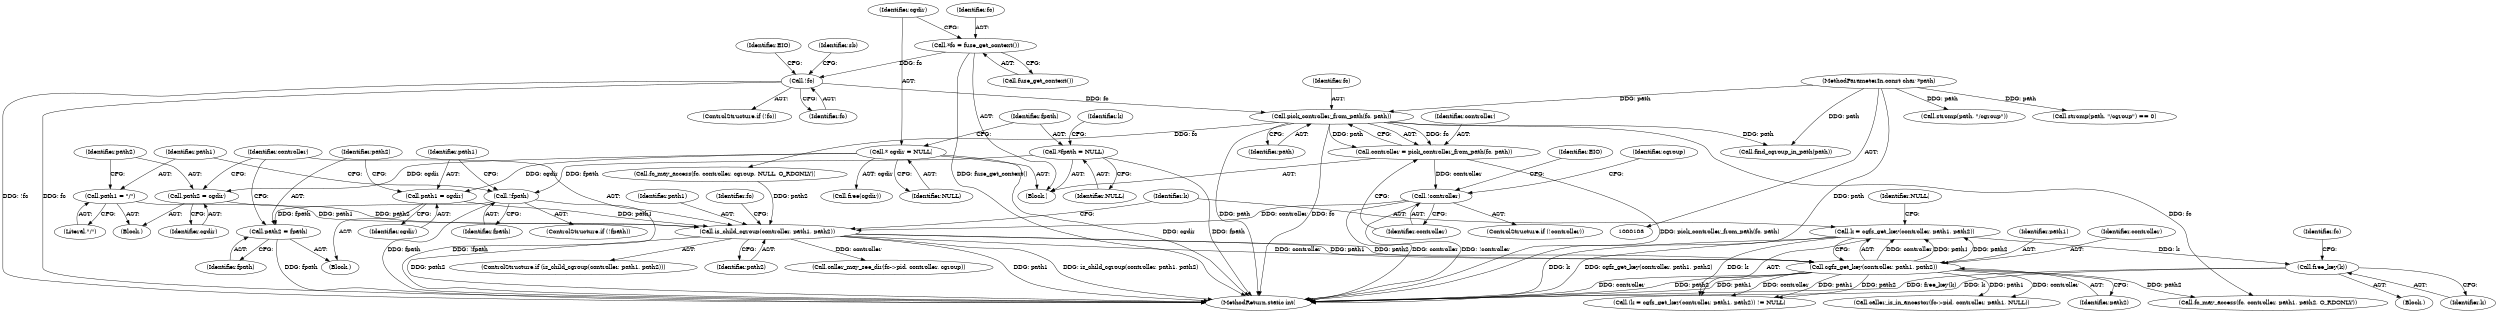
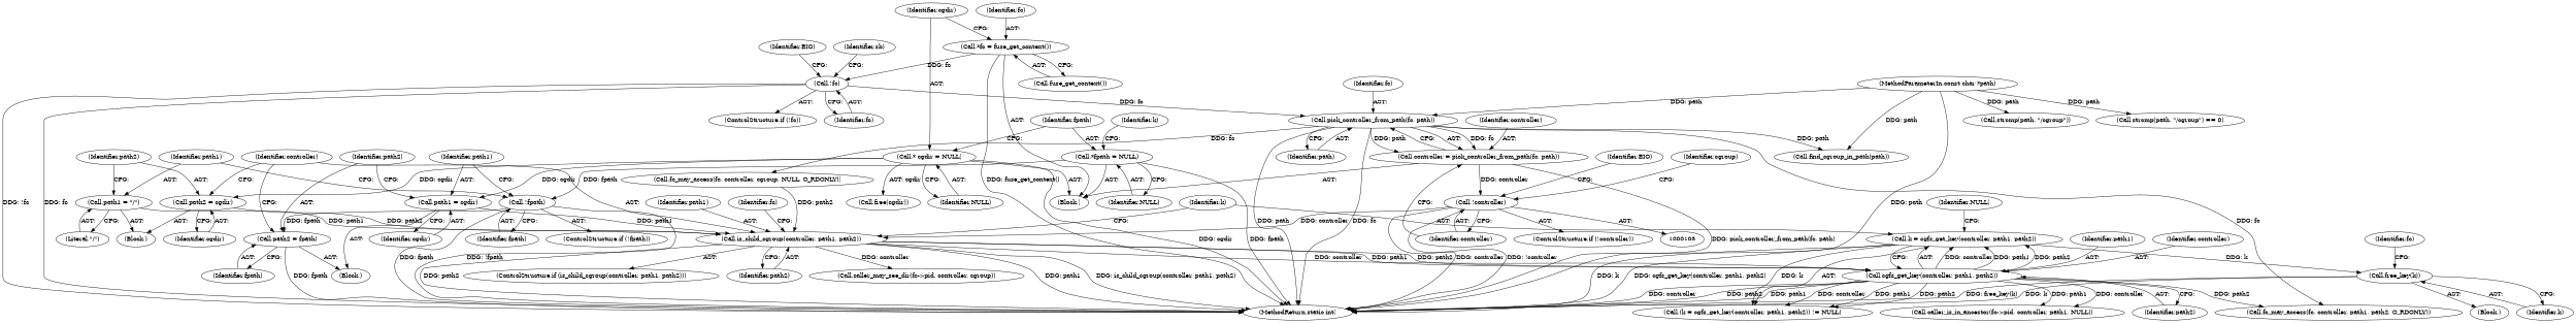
  digraph {
    fontname="DejaVu Serif"
    node [fontname="DejaVu Serif"]
    edge [fontname="DejaVu Serif"]
    n1 [label="(Call,free_key(k))"]
    n2 [label="(MethodReturn,static int)"]
    n3 [label="(Identifier,k)"]
    n4 [label="(Block,)"]
    n5 [label="(Call,k = cgfs_get_key(controller, path1, path2))"]
    n6 [label="(Call,cgfs_get_key(controller, path1, path2))"]
    n7 [label="(Call,(k = cgfs_get_key(controller, path1, path2)) != NULL)"]
    n8 [label="(Call,caller_is_in_ancestor(fc->pid, controller, path1, NULL))"]
    n9 [label="(Identifier,path2)"]
    n10 [label="(Call,fc_may_access(fc, controller, path1, path2, O_RDONLY))"]
    n11 [label="(Call,is_child_cgroup(controller, path1, path2))"]
    n12 [label="(ControlStructure,if (is_child_cgroup(controller, path1, path2)))"]
    n13 [label="(Identifier,path2)"]
    n14 [label="(Call,caller_may_see_dir(fc->pid, controller, cgroup))"]
    n15 [label="(Call,!controller)"]
    n16 [label="(Identifier,controller)"]
    n17 [label="(ControlStructure,if (!controller))"]
    n18 [label="(Call,controller = pick_controller_from_path(fc, path))"]
    n19 [label="(Call,pick_controller_from_path(fc, path))"]
    n20 [label="(Block,)"]
    n21 [label="(Call,find_cgroup_in_path(path))"]
    n22 [label="(Call,fc_may_access(fc, controller, cgroup, NULL, O_RDONLY))"]
    n23 [label="(Identifier,path)"]
    n24 [label="(Call,!fc)"]
    n25 [label="(ControlStructure,if (!fc))"]
    n26 [label="(Identifier,fc)"]
    n27 [label="(Call,*fc = fuse_get_context())"]
    n28 [label="(Call,fuse_get_context())"]
    n29 [label="(MethodParameterIn,const char *path)"]
    n30 [label="(Call,strcmp(path, \"/cgroup\"))"]
    n31 [label="(Call,strcmp(path, \"/cgroup\") == 0)"]
    1000103
    n33 [label="(Call,path1 = cgdir)"]
    n34 [label="(Identifier,cgdir)"]
    n35 [label="(Block,)"]
    n36 [label="(Call,* cgdir = NULL)"]
    n37 [label="(Call,path2 = cgdir)"]
    n38 [label="(Identifier,NULL)"]
    n39 [label="(Call,free(cgdir))"]
    n40 [label="(Block,)"]
    n41 [label="(Identifier,cgdir)"]
    n42 [label="(Call,path1 = \"/\")"]
    n43 [label="(Literal,\"/\")"]
    n44 [label="(Call,path2 = fpath)"]
    n45 [label="(Identifier,fpath)"]
    n46 [label="(Call,!fpath)"]
    n47 [label="(ControlStructure,if (!fpath))"]
    n48 [label="(Identifier,fpath)"]
    n49 [label="(Call,*fpath = NULL)"]
    n50 [label="(Identifier,NULL)"]
    n51 [label="(Identifier,path2)"]
    n52 [label="(Identifier,path1)"]
    n53 [label="(Identifier,k)"]
    n54 [label="(Identifier,cgdir)"]
    n55 [label="(Identifier,k)"]
    n56 [label="(Identifier,fc)"]
    n57 [label="(Identifier,controller)"]
    n58 [label="(Identifier,path1)"]
    n59 [label="(Identifier,fc)"]
    n60 [label="(Identifier,fc)"]
    n61 [label="(Identifier,controller)"]
    n62 [label="(Identifier,path1)"]
    n63 [label="(Identifier,cgroup)"]
    n64 [label="(Identifier,fpath)"]
    n65 [label="(Identifier,controller)"]
    n66 [label="(Identifier,EIO)"]
    n67 [label="(Identifier,EIO)"]
    n68 [label="(Identifier,sb)"]
    n69 [label="(Identifier,path1)"]
    n70 [label="(Identifier,fc)"]
    n71 [label="(Identifier,path2)"]
    n72 [label="(Identifier,NULL)"]
    n1 -> n2 [label="DDG: free_key(k)"]
    n1 -> n2 [label="DDG: k"]
    n1 -> n3 [label="CFG: "]
    n1 -> n4 [label="AST: "]
    n3 -> n1 [label="AST: "]
    n5 -> n1 [label="DDG: k"]
    n5 -> n2 [label="DDG: cgfs_get_key(controller, path1, path2)"]
    n5 -> n2 [label="DDG: k"]
    n5 -> n6 [label="CFG: "]
    n5 -> n7 [label="AST: "]
    n5 -> n7 [label="DDG: k"]
    n6 -> n2 [label="DDG: controller"]
    n6 -> n2 [label="DDG: path2"]
    n6 -> n2 [label="DDG: path1"]
    n6 -> n5 [label="AST: "]
    n6 -> n5 [label="DDG: controller"]
    n6 -> n5 [label="DDG: path1"]
    n6 -> n5 [label="DDG: path2"]
    n6 -> n7 [label="DDG: controller"]
    n6 -> n7 [label="DDG: path1"]
    n6 -> n7 [label="DDG: path2"]
    n6 -> n8 [label="DDG: controller"]
    n6 -> n8 [label="DDG: path1"]
    n6 -> n9 [label="CFG: "]
    n6 -> n10 [label="DDG: path2"]
    n9 -> n6 [label="AST: "]
    n11 -> n2 [label="DDG: path1"]
    n11 -> n2 [label="DDG: is_child_cgroup(controller, path1, path2)"]
    n11 -> n2 [label="DDG: path2"]
    n11 -> n6 [label="DDG: controller"]
    n11 -> n6 [label="DDG: path1"]
    n11 -> n6 [label="DDG: path2"]
    n11 -> n12 [label="AST: "]
    n11 -> n13 [label="CFG: "]
    n11 -> n14 [label="DDG: controller"]
    n13 -> n11 [label="AST: "]
    n15 -> n2 [label="DDG: controller"]
    n15 -> n2 [label="DDG: !controller"]
    n15 -> n11 [label="DDG: controller"]
    n15 -> n16 [label="CFG: "]
    n15 -> n17 [label="AST: "]
    n16 -> n15 [label="AST: "]
    n16 -> n18 [label="CFG: "]
    n18 -> n2 [label="DDG: pick_controller_from_path(fc, path)"]
    n18 -> n15 [label="DDG: controller"]
    n18 -> n19 [label="CFG: "]
    n18 -> n20 [label="AST: "]
    n19 -> n2 [label="DDG: path"]
    n19 -> n2 [label="DDG: fc"]
    n19 -> n10 [label="DDG: fc"]
    n19 -> n18 [label="AST: "]
    n19 -> n18 [label="DDG: fc"]
    n19 -> n18 [label="DDG: path"]
    n19 -> n21 [label="DDG: path"]
    n19 -> n22 [label="DDG: fc"]
    n19 -> n23 [label="CFG: "]
    n22 -> n11 [label="DDG: path2"]
    n23 -> n19 [label="AST: "]
    n24 -> n2 [label="DDG: fc"]
    n24 -> n2 [label="DDG: !fc"]
    n24 -> n19 [label="DDG: fc"]
    n24 -> n25 [label="AST: "]
    n24 -> n26 [label="CFG: "]
    n26 -> n24 [label="AST: "]
    n27 -> n2 [label="DDG: fuse_get_context()"]
    n27 -> n20 [label="AST: "]
    n27 -> n24 [label="DDG: fc"]
    n27 -> n28 [label="CFG: "]
    n28 -> n27 [label="AST: "]
    n29 -> n2 [label="DDG: path"]
    n29 -> n19 [label="DDG: path"]
    n29 -> n21 [label="DDG: path"]
    n29 -> n30 [label="DDG: path"]
    n29 -> n31 [label="DDG: path"]
-   n29 -> 1000103 [label="AST: "]
+   n15 -> 1000103 [label="AST: "]
    n33 -> n11 [label="DDG: path1"]
    n33 -> n34 [label="CFG: "]
    n33 -> n35 [label="AST: "]
    n34 -> n33 [label="AST: "]
    n36 -> n2 [label="DDG: cgdir"]
    n36 -> n20 [label="AST: "]
    n36 -> n33 [label="DDG: cgdir"]
    n36 -> n37 [label="DDG: cgdir"]
    n36 -> n38 [label="CFG: "]
    n36 -> n39 [label="AST: cgdir"]
    n37 -> n11 [label="DDG: path2"]
    n37 -> n40 [label="AST: "]
    n37 -> n41 [label="CFG: "]
    n38 -> n36 [label="AST: "]
    n41 -> n37 [label="AST: "]
    n42 -> n11 [label="DDG: path1"]
    n42 -> n40 [label="AST: "]
    n42 -> n43 [label="CFG: "]
    n43 -> n42 [label="AST: "]
    n44 -> n2 [label="DDG: fpath"]
    n44 -> n35 [label="AST: "]
    n44 -> n45 [label="CFG: "]
    n45 -> n44 [label="AST: "]
    n46 -> n2 [label="DDG: !fpath"]
    n46 -> n2 [label="DDG: fpath"]
    n46 -> n44 [label="DDG: fpath"]
    n46 -> n47 [label="AST: "]
    n46 -> n48 [label="CFG: "]
    n48 -> n46 [label="AST: "]
    n49 -> n2 [label="DDG: fpath"]
    n49 -> n20 [label="AST: "]
    n49 -> n46 [label="DDG: fpath"]
    n49 -> n50 [label="CFG: "]
    n50 -> n49 [label="AST: "]
    n51 -> n37 [label="AST: "]
    n51 -> n42 [label="CFG: "]
    n52 -> n6 [label="AST: "]
    n53 -> n5 [label="AST: "]
    n53 -> n11 [label="CFG: "]
    n54 -> n27 [label="CFG: "]
    n54 -> n36 [label="AST: "]
    n55 -> n49 [label="CFG: "]
    n56 -> n11 [label="CFG: "]
    n57 -> n6 [label="AST: "]
    n58 -> n33 [label="AST: "]
    n58 -> n46 [label="CFG: "]
    n59 -> n19 [label="AST: "]
    n60 -> n27 [label="AST: "]
    n61 -> n18 [label="AST: "]
    n62 -> n42 [label="AST: "]
    n62 -> n46 [label="CFG: "]
    n63 -> n15 [label="CFG: "]
    n64 -> n36 [label="CFG: "]
    n64 -> n49 [label="AST: "]
    n65 -> n11 [label="AST: "]
    n65 -> n37 [label="CFG: "]
    n65 -> n44 [label="CFG: "]
    n66 -> n15 [label="CFG: "]
    n67 -> n24 [label="CFG: "]
    n68 -> n24 [label="CFG: "]
    n69 -> n11 [label="AST: "]
    n70 -> n1 [label="CFG: "]
    n71 -> n33 [label="CFG: "]
    n71 -> n44 [label="AST: "]
    n72 -> n5 [label="CFG: "]
  }
